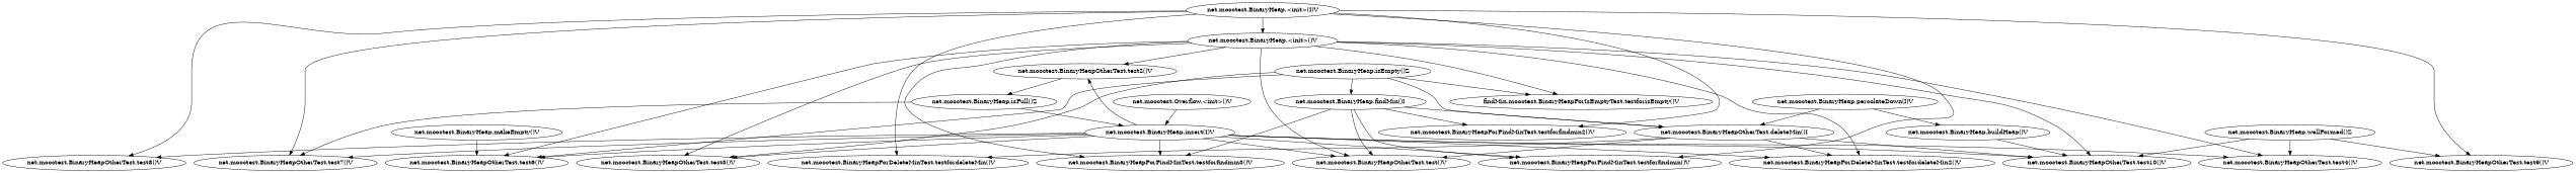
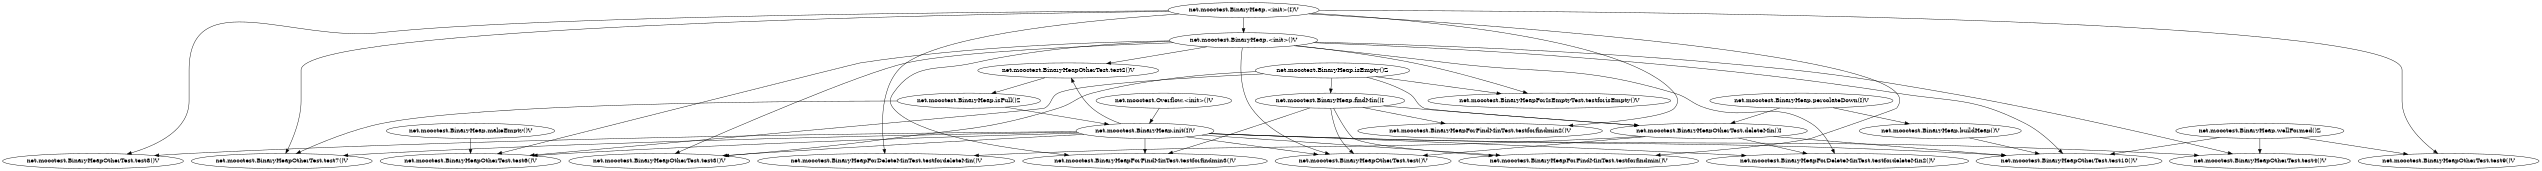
  digraph {
    "net.mooctest.BinaryHeap.<init>(I)V"
    "net.mooctest.BinaryHeapForDeleteMinTest.testfordeleteMin()V"
    "net.mooctest.BinaryHeap.<init>()V"
    "net.mooctest.BinaryHeapForFindMinTest.testforfindmin()V"
    "net.mooctest.BinaryHeapOtherTest.test9()V"
    "net.mooctest.BinaryHeapOtherTest.test7()V"
    "net.mooctest.BinaryHeapOtherTest.test8()V"
    "net.mooctest.BinaryHeapForFindMinTest.testforfindmin2()V"
    "net.mooctest.BinaryHeapOtherTest.test2()V"
    "net.mooctest.BinaryHeapOtherTest.test6()V"
    "net.mooctest.BinaryHeapOtherTest.test()V"
    "net.mooctest.BinaryHeapForFindMinTest.testforfindmin3()V"
    "net.mooctest.BinaryHeapOtherTest.test10()V"
    "net.mooctest.BinaryHeapOtherTest.test4()V"
    "net.mooctest.BinaryHeapForDeleteMinTest.testfordeleteMin2()V"
    "net.mooctest.BinaryHeapOtherTest.test3()V"
-   "net.mooctest.BinaryHeapForIsEmptyTest.testforisEmpty()V" [label="findMin.mooctest.BinaryHeapForIsEmptyTest.testforisEmpty()V"]
+   "net.mooctest.BinaryHeapForIsEmptyTest.testforisEmpty()V"
    "net.mooctest.BinaryHeap.isFull()Z"
-   "net.mooctest.BinaryHeap.insert(I)V"
+   "net.mooctest.BinaryHeap.insert(I)V" [label="net.mooctest.BinaryHeap.init(I)V"]
    "net.mooctest.BinaryHeap.makeEmpty()V"
    "net.mooctest.BinaryHeap.findMin()I"
    n22 [label="net.mooctest.BinaryHeapOtherTest.deleteMin()I"]
    "net.mooctest.BinaryHeap.buildHeap()V"
    "net.mooctest.Overflow.<init>()V"
    "net.mooctest.BinaryHeap.percolateDown(I)V"
    "net.mooctest.BinaryHeap.wellFormed()Z"
    "net.mooctest.BinaryHeap.isEmpty()Z"
    "net.mooctest.BinaryHeap.<init>(I)V" -> "net.mooctest.BinaryHeapForDeleteMinTest.testfordeleteMin()V"
    "net.mooctest.BinaryHeap.<init>(I)V" -> "net.mooctest.BinaryHeap.<init>()V"
    "net.mooctest.BinaryHeap.<init>(I)V" -> "net.mooctest.BinaryHeapForFindMinTest.testforfindmin()V"
    "net.mooctest.BinaryHeap.<init>(I)V" -> "net.mooctest.BinaryHeapOtherTest.test9()V"
    "net.mooctest.BinaryHeap.<init>(I)V" -> "net.mooctest.BinaryHeapOtherTest.test7()V"
    "net.mooctest.BinaryHeap.<init>(I)V" -> "net.mooctest.BinaryHeapOtherTest.test8()V"
    "net.mooctest.BinaryHeap.<init>(I)V" -> "net.mooctest.BinaryHeapForFindMinTest.testforfindmin2()V"
    "net.mooctest.BinaryHeap.<init>()V" -> "net.mooctest.BinaryHeapOtherTest.test2()V"
    "net.mooctest.BinaryHeap.<init>()V" -> "net.mooctest.BinaryHeapOtherTest.test6()V"
    "net.mooctest.BinaryHeap.<init>()V" -> "net.mooctest.BinaryHeapOtherTest.test()V"
    "net.mooctest.BinaryHeap.<init>()V" -> "net.mooctest.BinaryHeapForFindMinTest.testforfindmin3()V"
    "net.mooctest.BinaryHeap.<init>()V" -> "net.mooctest.BinaryHeapOtherTest.test10()V"
    "net.mooctest.BinaryHeap.<init>()V" -> "net.mooctest.BinaryHeapOtherTest.test4()V"
    "net.mooctest.BinaryHeap.<init>()V" -> "net.mooctest.BinaryHeapForDeleteMinTest.testfordeleteMin2()V"
    "net.mooctest.BinaryHeap.<init>()V" -> "net.mooctest.BinaryHeapOtherTest.test3()V"
    "net.mooctest.BinaryHeap.<init>()V" -> "net.mooctest.BinaryHeapForIsEmptyTest.testforisEmpty()V"
    "net.mooctest.BinaryHeapOtherTest.test2()V" -> "net.mooctest.BinaryHeap.isFull()Z"
    "net.mooctest.BinaryHeap.isFull()Z" -> "net.mooctest.BinaryHeapOtherTest.test7()V"
    "net.mooctest.BinaryHeap.isFull()Z" -> "net.mooctest.BinaryHeap.insert(I)V"
    "net.mooctest.BinaryHeap.insert(I)V" -> "net.mooctest.BinaryHeapForFindMinTest.testforfindmin()V"
    "net.mooctest.BinaryHeap.insert(I)V" -> "net.mooctest.BinaryHeapOtherTest.test7()V"
    "net.mooctest.BinaryHeap.insert(I)V" -> "net.mooctest.BinaryHeapOtherTest.test8()V"
    "net.mooctest.BinaryHeap.insert(I)V" -> "net.mooctest.BinaryHeapOtherTest.test2()V"
    "net.mooctest.BinaryHeap.insert(I)V" -> "net.mooctest.BinaryHeapOtherTest.test6()V"
    "net.mooctest.BinaryHeap.insert(I)V" -> "net.mooctest.BinaryHeapOtherTest.test()V"
    "net.mooctest.BinaryHeap.insert(I)V" -> "net.mooctest.BinaryHeapForFindMinTest.testforfindmin3()V"
    "net.mooctest.BinaryHeap.insert(I)V" -> "net.mooctest.BinaryHeapOtherTest.test10()V"
    "net.mooctest.BinaryHeap.insert(I)V" -> "net.mooctest.BinaryHeapOtherTest.test4()V"
    "net.mooctest.BinaryHeap.insert(I)V" -> "net.mooctest.BinaryHeapForDeleteMinTest.testfordeleteMin2()V"
    "net.mooctest.BinaryHeap.insert(I)V" -> "net.mooctest.BinaryHeapOtherTest.test3()V"
    "net.mooctest.BinaryHeap.makeEmpty()V" -> "net.mooctest.BinaryHeapOtherTest.test6()V"
    "net.mooctest.BinaryHeap.findMin()I" -> "net.mooctest.BinaryHeapForFindMinTest.testforfindmin()V"
    "net.mooctest.BinaryHeap.findMin()I" -> "net.mooctest.BinaryHeapForFindMinTest.testforfindmin2()V"
    "net.mooctest.BinaryHeap.findMin()I" -> "net.mooctest.BinaryHeapOtherTest.test()V"
    "net.mooctest.BinaryHeap.findMin()I" -> "net.mooctest.BinaryHeapForFindMinTest.testforfindmin3()V"
    "net.mooctest.BinaryHeap.findMin()I" -> n22
    n22 -> "net.mooctest.BinaryHeapForDeleteMinTest.testfordeleteMin()V"
    n22 -> "net.mooctest.BinaryHeapOtherTest.test()V"
    n22 -> "net.mooctest.BinaryHeapOtherTest.test10()V"
    n22 -> "net.mooctest.BinaryHeapForDeleteMinTest.testfordeleteMin2()V"
    "net.mooctest.BinaryHeap.buildHeap()V" -> "net.mooctest.BinaryHeapOtherTest.test10()V"
    "net.mooctest.Overflow.<init>()V" -> "net.mooctest.BinaryHeap.insert(I)V"
    "net.mooctest.BinaryHeap.percolateDown(I)V" -> n22
    "net.mooctest.BinaryHeap.percolateDown(I)V" -> "net.mooctest.BinaryHeap.buildHeap()V"
    "net.mooctest.BinaryHeap.wellFormed()Z" -> "net.mooctest.BinaryHeapOtherTest.test9()V"
    "net.mooctest.BinaryHeap.wellFormed()Z" -> "net.mooctest.BinaryHeapOtherTest.test10()V"
    "net.mooctest.BinaryHeap.wellFormed()Z" -> "net.mooctest.BinaryHeapOtherTest.test4()V"
    "net.mooctest.BinaryHeap.isEmpty()Z" -> "net.mooctest.BinaryHeapOtherTest.test6()V"
    "net.mooctest.BinaryHeap.isEmpty()Z" -> "net.mooctest.BinaryHeapOtherTest.test3()V"
    "net.mooctest.BinaryHeap.isEmpty()Z" -> "net.mooctest.BinaryHeapForIsEmptyTest.testforisEmpty()V"
    "net.mooctest.BinaryHeap.isEmpty()Z" -> "net.mooctest.BinaryHeap.findMin()I"
    "net.mooctest.BinaryHeap.isEmpty()Z" -> n22
  }
